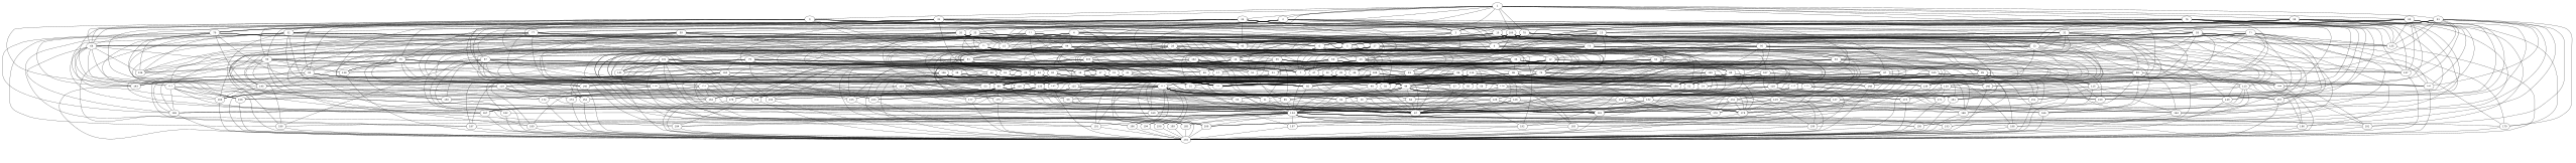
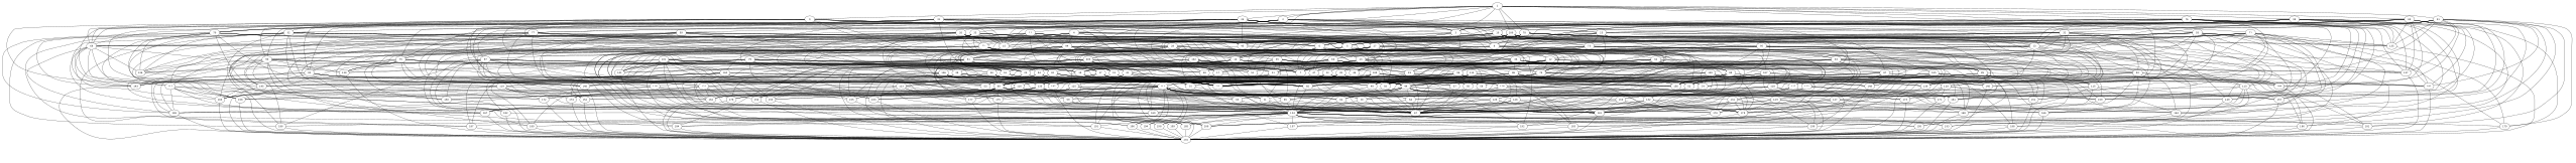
  graph {
    fontname="Source Code Pro"
    node [fontname="Source Code Pro"]
    edge [fontname="Source Code Pro"]
    1
    2
    4
    9
    11
    24
    26
    31
    33
    69
    71
    76
    78
    91
    93
    98
    100
    3
    8
    10
    23
    25
    30
    32
    68
    70
    75
    77
    90
    92
    97
    99
    5
    12
    27
    34
    72
    79
    94
    101
    15
    17
    37
    39
    82
    84
    104
    106
    19
    41
    86
    108
    45
    47
    52
    54
    112
    114
    119
    121
    49
    56
    116
    123
    59
    61
    126
    128
    63
    130
    135
    137
    142
    144
    157
    159
    164
    166
    139
    146
    161
    168
    149
    151
    171
    173
    153
    175
    179
    181
    186
    188
    183
    190
    193
    195
    197
    6
    13
    28
    35
    73
    80
    95
    102
    16
    18
    38
    40
    83
    85
    105
    107
    20
    42
    87
    109
    46
    48
    53
    55
    113
    115
    120
    122
    50
    57
    117
    124
    60
    62
    127
    129
    64
    131
    136
    138
    143
    145
    158
    160
    165
    167
    140
    147
    162
    169
    150
    152
    172
    174
    154
    176
    180
    182
    187
    189
    184
    191
    194
    196
    198
    7
    14
    29
    36
    74
    81
    96
    n170 [label=403]
    21
    43
    88
    110
    51
    58
    118
    125
    65
    132
    141
    148
    163
    170
    155
    177
    185
    192
    199
    22
    44
    89
    111
    66
    133
    156
    178
    200
    67
    134
    201
    202
    1 -- 2
    1 -- 4
    1 -- 9
    1 -- 11
    1 -- 24
    1 -- 26
    1 -- 31
    1 -- 33
    1 -- 69
    1 -- 71
    1 -- 76
    1 -- 78
    1 -- 91
    1 -- 93
    1 -- 98
    1 -- 100
    2 -- 3
    2 -- 8
    2 -- 10
    2 -- 23
    2 -- 25
    2 -- 30
    2 -- 32
    2 -- 68
    2 -- 70
    2 -- 75
    2 -- 77
    2 -- 90
    2 -- 92
    2 -- 97
    2 -- 99
    4 -- 8
    4 -- 23
    4 -- 30
    4 -- 68
    4 -- 75
    4 -- 90
    4 -- 97
    4 -- 5
    4 -- 12
    4 -- 27
    4 -- 34
    4 -- 72
    4 -- 79
    4 -- 94
    4 -- 101
    9 -- 3
    9 -- 23
    9 -- 68
    9 -- 70
    9 -- 90
    9 -- 92
    9 -- 15
    9 -- 17
    9 -- 37
    9 -- 39
    9 -- 82
    9 -- 84
    9 -- 104
    9 -- 106
    11 -- 23
    11 -- 68
    11 -- 90
    11 -- 5
    11 -- 27
    11 -- 72
    11 -- 94
    11 -- 15
    11 -- 37
    11 -- 82
    11 -- 104
    11 -- 19
    11 -- 41
    11 -- 86
    11 -- 108
    24 -- 3
    24 -- 8
    24 -- 10
    24 -- 25
    24 -- 68
    24 -- 70
    24 -- 75
    24 -- 77
    24 -- 45
    24 -- 47
    24 -- 52
    24 -- 54
    24 -- 112
    24 -- 114
    24 -- 119
    24 -- 121
    26 -- 8
    26 -- 68
    26 -- 75
    26 -- 5
    26 -- 12
    26 -- 72
    26 -- 79
    26 -- 45
    26 -- 52
    26 -- 112
    26 -- 119
    26 -- 49
    26 -- 56
    26 -- 116
    26 -- 123
    31 -- 3
    31 -- 68
    31 -- 70
    31 -- 15
    31 -- 17
    31 -- 82
    31 -- 84
    31 -- 45
    31 -- 47
    31 -- 112
-   31 -- 114
    31 -- 59
    31 -- 61
    31 -- 126
    31 -- 128
    33 -- 68
    33 -- 5
    33 -- 72
    33 -- 15
    33 -- 82
    33 -- 19
    33 -- 86
    33 -- 45
    33 -- 112
    33 -- 49
    33 -- 116
    33 -- 59
    33 -- 126
    33 -- 63
    33 -- 130
    69 -- 3
    69 -- 8
    69 -- 10
    69 -- 23
    69 -- 25
    69 -- 30
    69 -- 32
    69 -- 135
    69 -- 137
    69 -- 142
    69 -- 144
    69 -- 157
    69 -- 159
    69 -- 164
    69 -- 166
    71 -- 8
    71 -- 23
    71 -- 30
    71 -- 5
    71 -- 12
    71 -- 27
    71 -- 34
    71 -- 135
    71 -- 142
    71 -- 157
    71 -- 164
    71 -- 139
    71 -- 146
    71 -- 161
    71 -- 168
    76 -- 3
    76 -- 23
    76 -- 25
    76 -- 15
    76 -- 17
    76 -- 37
    76 -- 39
    76 -- 135
    76 -- 137
    76 -- 157
    76 -- 159
    76 -- 149
    76 -- 151
    76 -- 171
    76 -- 173
    78 -- 23
    78 -- 5
    78 -- 27
    78 -- 15
    78 -- 37
    78 -- 19
    78 -- 41
    78 -- 135
    78 -- 157
    78 -- 139
    78 -- 161
    78 -- 149
    78 -- 171
    78 -- 153
    78 -- 175
    91 -- 3
    91 -- 8
    91 -- 10
    91 -- 45
    91 -- 47
    91 -- 52
    91 -- 54
    91 -- 135
    91 -- 137
    91 -- 142
    91 -- 144
    91 -- 179
    91 -- 181
    91 -- 186
    91 -- 188
    93 -- 8
    93 -- 5
    93 -- 12
    93 -- 45
    93 -- 52
    93 -- 49
-   93 -- 56
    93 -- 135
    93 -- 142
    93 -- 139
    93 -- 146
    93 -- 179
    93 -- 186
    93 -- 183
    93 -- 190
    98 -- 3
    98 -- 15
    98 -- 17
    98 -- 45
    98 -- 47
    98 -- 59
    98 -- 61
    98 -- 135
    98 -- 137
    98 -- 149
    98 -- 151
    98 -- 179
    98 -- 181
    98 -- 193
    98 -- 195
    100 -- 5
    100 -- 15
    100 -- 19
    100 -- 45
    100 -- 49
    100 -- 59
    100 -- 63
    100 -- 135
    100 -- 139
    100 -- 149
    100 -- 153
    100 -- 179
    100 -- 183
    100 -- 193
    100 -- 197
    3 -- 6
    3 -- 13
    3 -- 28
    3 -- 35
    3 -- 73
    3 -- 80
    3 -- 95
    3 -- 102
    8 -- 16
    8 -- 18
    8 -- 38
    8 -- 40
    8 -- 83
    8 -- 85
    8 -- 105
    8 -- 107
    10 -- 6
    10 -- 28
    10 -- 73
    10 -- 95
    10 -- 16
    10 -- 38
    10 -- 83
    10 -- 105
    10 -- 20
    10 -- 42
    10 -- 87
    10 -- 109
    23 -- 46
    23 -- 48
    23 -- 53
    23 -- 55
    23 -- 113
    23 -- 115
    23 -- 120
    23 -- 122
    25 -- 6
    25 -- 13
    25 -- 73
    25 -- 80
    25 -- 46
    25 -- 53
    25 -- 113
    25 -- 120
    25 -- 50
    25 -- 57
    25 -- 117
    25 -- 124
    30 -- 16
    30 -- 18
    30 -- 83
    30 -- 85
    30 -- 46
    30 -- 48
    30 -- 113
    30 -- 115
    30 -- 60
    30 -- 62
    30 -- 127
    30 -- 129
    32 -- 6
    32 -- 73
    32 -- 16
    32 -- 83
    32 -- 20
    32 -- 87
    32 -- 46
    32 -- 113
    32 -- 50
    32 -- 117
    32 -- 60
    32 -- 127
    32 -- 64
    32 -- 131
    68 -- 136
    68 -- 138
    68 -- 143
    68 -- 145
    68 -- 158
    68 -- 160
    68 -- 165
    68 -- 167
    70 -- 6
    70 -- 13
    70 -- 28
    70 -- 35
    70 -- 136
    70 -- 143
    70 -- 158
    70 -- 165
    70 -- 140
    70 -- 147
    70 -- 162
    70 -- 169
    75 -- 16
    75 -- 18
    75 -- 38
    75 -- 40
    75 -- 136
    75 -- 138
    75 -- 158
    75 -- 160
    75 -- 150
    75 -- 152
    75 -- 172
    75 -- 174
    77 -- 6
    77 -- 28
    77 -- 16
    77 -- 38
    77 -- 20
    77 -- 42
    77 -- 136
    77 -- 158
    77 -- 140
    77 -- 162
    77 -- 150
    77 -- 172
    77 -- 154
    77 -- 176
    90 -- 46
    90 -- 48
    90 -- 53
    90 -- 55
    90 -- 136
    90 -- 138
    90 -- 143
    90 -- 145
    90 -- 180
    90 -- 182
    90 -- 187
    90 -- 189
    92 -- 6
    92 -- 13
    92 -- 46
    92 -- 53
    92 -- 50
    92 -- 57
    92 -- 136
    92 -- 143
    92 -- 140
    92 -- 147
    92 -- 180
    92 -- 187
    92 -- 184
    92 -- 191
    97 -- 16
    97 -- 18
    97 -- 46
    97 -- 48
    97 -- 60
    97 -- 62
    97 -- 136
    97 -- 138
    97 -- 150
    97 -- 152
    97 -- 180
    97 -- 182
    97 -- 194
    97 -- 196
    99 -- 6
    99 -- 16
    99 -- 20
    99 -- 46
    99 -- 50
    99 -- 60
    99 -- 64
    99 -- 136
    99 -- 140
    99 -- 150
    99 -- 154
    99 -- 180
    99 -- 184
    99 -- 194
    99 -- 198
    5 -- 7
    5 -- 14
    5 -- 29
    5 -- 36
    5 -- 74
    5 -- 81
    5 -- 96
    5 -- n170
    12 -- 18
    12 -- 40
    12 -- 85
    12 -- 107
    12 -- 7
    12 -- 29
    12 -- 74
    12 -- 96
    12 -- 21
    12 -- 43
    12 -- 88
    12 -- 110
    27 -- 48
    27 -- 55
    27 -- 115
    27 -- 122
    27 -- 7
    27 -- 14
    27 -- 74
    27 -- 81
    27 -- 51
    27 -- 58
    27 -- 118
    27 -- 125
    34 -- 18
    34 -- 85
    34 -- 48
    34 -- 115
    34 -- 62
    34 -- 129
    34 -- 7
    34 -- 74
    34 -- 21
    34 -- 88
    34 -- 51
    34 -- 118
    34 -- 65
    34 -- 132
    72 -- 138
    72 -- 145
    72 -- 160
    72 -- 167
    72 -- 7
    72 -- 14
    72 -- 29
    72 -- 36
    72 -- 141
    72 -- 148
    72 -- 163
    72 -- 170
    79 -- 18
    79 -- 40
    79 -- 138
    79 -- 160
    79 -- 152
    79 -- 174
    79 -- 7
    79 -- 29
    79 -- 21
    79 -- 43
    79 -- 141
    79 -- 163
    79 -- 155
    79 -- 177
    94 -- 48
    94 -- 55
    94 -- 138
    94 -- 145
    94 -- 182
    94 -- 189
    94 -- 7
    94 -- 14
    94 -- 51
    94 -- 58
    94 -- 141
    94 -- 148
    94 -- 185
    94 -- 192
    101 -- 18
    101 -- 48
    101 -- 62
    101 -- 138
    101 -- 152
    101 -- 182
    101 -- 196
    101 -- 7
    101 -- 21
    101 -- 51
    101 -- 65
    101 -- 141
    101 -- 155
    101 -- 185
    101 -- 199
    15 -- 22
    15 -- 44
    15 -- 89
    15 -- 111
    17 -- 22
    17 -- 44
    17 -- 89
    17 -- 111
    37 -- 53
    37 -- 55
    37 -- 120
    37 -- 122
    37 -- 22
    37 -- 89
    37 -- 66
    37 -- 133
    39 -- 53
    39 -- 120
    39 -- 57
    39 -- 124
    39 -- 22
    39 -- 89
    39 -- 66
    39 -- 133
    82 -- 143
    82 -- 145
    82 -- 165
    82 -- 167
    82 -- 22
    82 -- 44
    82 -- 156
    82 -- 178
    84 -- 143
    84 -- 165
    84 -- 147
    84 -- 169
    84 -- 22
    84 -- 44
    84 -- 156
    84 -- 178
    104 -- 53
    104 -- 55
    104 -- 143
    104 -- 145
    104 -- 187
    104 -- 189
    104 -- 22
    104 -- 66
    104 -- 156
    104 -- 200
    106 -- 53
    106 -- 57
    106 -- 143
    106 -- 147
    106 -- 187
    106 -- 191
    106 -- 22
    106 -- 66
    106 -- 156
    106 -- 200
    19 -- 22
    19 -- 44
    19 -- 89
    19 -- 111
    41 -- 55
    41 -- 122
    41 -- 58
    41 -- 125
    41 -- 22
    41 -- 89
    41 -- 66
    41 -- 133
    86 -- 145
    86 -- 167
    86 -- 148
    86 -- 170
    86 -- 22
    86 -- 44
    86 -- 156
    86 -- 178
    108 -- 55
    108 -- 145
    108 -- 189
    108 -- 58
    108 -- 148
    108 -- 192
    108 -- 22
    108 -- 66
    108 -- 156
    108 -- 200
    45 -- 67
    45 -- 134
    47 -- 67
    47 -- 134
    52 -- 67
    52 -- 134
    54 -- 67
    54 -- 134
    112 -- 158
    112 -- 160
    112 -- 165
    112 -- 167
    112 -- 67
    112 -- 201
    114 -- 158
    114 -- 165
    114 -- 162
    114 -- 169
    114 -- 67
    114 -- 201
    119 -- 158
    119 -- 160
    119 -- 172
    119 -- 174
    119 -- 67
    119 -- 201
    121 -- 158
    121 -- 162
    121 -- 172
    121 -- 176
    121 -- 67
    121 -- 201
    49 -- 67
    49 -- 134
    56 -- 67
    56 -- 134
    116 -- 160
    116 -- 167
    116 -- 163
    116 -- 170
    116 -- 67
    116 -- 201
    123 -- 160
    123 -- 174
    123 -- 163
    123 -- 177
    123 -- 67
    123 -- 201
    59 -- 67
    59 -- 134
    61 -- 67
    61 -- 134
    126 -- 165
    126 -- 167
    126 -- 178
    126 -- 67
    126 -- 201
    128 -- 165
    128 -- 169
    128 -- 178
    128 -- 67
    128 -- 201
    63 -- 67
    63 -- 134
    130 -- 167
    130 -- 170
    130 -- 178
    130 -- 67
    130 -- 201
    135 -- 202
    137 -- 202
    142 -- 202
    144 -- 202
    157 -- 202
    159 -- 202
    164 -- 202
    166 -- 202
    139 -- 202
    146 -- 202
    161 -- 202
    168 -- 202
    149 -- 202
    151 -- 202
    171 -- 202
    173 -- 202
    153 -- 202
    175 -- 202
    179 -- 202
    181 -- 202
    186 -- 202
    188 -- 202
    183 -- 202
    190 -- 202
    193 -- 202
    195 -- 202
    197 -- 202
    6 -- 7
    6 -- 14
    6 -- 29
    6 -- 36
    6 -- 74
    6 -- 81
    6 -- 96
    6 -- n170
    13 -- 17
    13 -- 39
    13 -- 84
    13 -- 106
    13 -- 7
    13 -- 29
    13 -- 74
    13 -- 96
    13 -- 21
    13 -- 43
    13 -- 88
    13 -- 110
    28 -- 47
    28 -- 54
    28 -- 114
    28 -- 121
    28 -- 42
    28 -- 7
    28 -- 14
    28 -- 74
    28 -- 81
    28 -- 51
    28 -- 118
    28 -- 125
    35 -- 17
    35 -- 84
    35 -- 47
    35 -- 114
    35 -- 61
    35 -- 128
    35 -- 7
    35 -- 74
    35 -- 21
    35 -- 88
    35 -- 51
    35 -- 118
    35 -- 65
    35 -- 132
    73 -- 137
    73 -- 144
    73 -- 159
    73 -- 166
    73 -- 7
    73 -- 14
    73 -- 29
    73 -- 36
    73 -- 141
    73 -- 148
    73 -- 163
    73 -- 170
    80 -- 17
    80 -- 39
    80 -- 137
    80 -- 159
    80 -- 151
    80 -- 173
    80 -- 7
    80 -- 29
    80 -- 21
    80 -- 43
    80 -- 141
    80 -- 163
    80 -- 155
    80 -- 177
    95 -- 47
    95 -- 54
    95 -- 137
    95 -- 144
    95 -- 181
    95 -- 188
    95 -- 7
    95 -- 14
    95 -- 51
    95 -- 58
    95 -- 141
    95 -- 148
    95 -- 185
    95 -- 192
    102 -- 17
    102 -- 47
    102 -- 61
    102 -- 137
    102 -- 151
    102 -- 181
    102 -- 195
    102 -- 7
    102 -- 21
    102 -- 51
    102 -- 65
    102 -- 141
    102 -- 155
    102 -- 185
    102 -- 199
    16 -- 22
    16 -- 44
    16 -- 89
    16 -- 111
    18 -- 22
    18 -- 44
    18 -- 89
    18 -- 111
    38 -- 52
    38 -- 54
    38 -- 119
    38 -- 121
    38 -- 22
    38 -- 89
    38 -- 66
    38 -- 133
    40 -- 52
    40 -- 119
    40 -- 56
    40 -- 123
    40 -- 22
    40 -- 89
    40 -- 66
    40 -- 133
    83 -- 142
    83 -- 144
    83 -- 164
    83 -- 166
    83 -- 22
    83 -- 44
    83 -- 156
    83 -- 178
    85 -- 142
    85 -- 164
    85 -- 146
    85 -- 168
    85 -- 22
    85 -- 44
    85 -- 156
    85 -- 178
    105 -- 52
    105 -- 54
    105 -- 142
    105 -- 144
    105 -- 186
    105 -- 188
    105 -- 22
    105 -- 66
    105 -- 156
    105 -- 200
    107 -- 52
    107 -- 56
    107 -- 142
    107 -- 146
    107 -- 186
    107 -- 190
    107 -- 22
    107 -- 66
    107 -- 156
    107 -- 200
    20 -- 44
    20 -- 89
    20 -- 111
    42 -- 54
    42 -- 121
    42 -- 58
    42 -- 125
    42 -- 22
    42 -- 89
    42 -- 66
    42 -- 133
    87 -- 144
    87 -- 166
    87 -- 148
    87 -- 170
    87 -- 22
    87 -- 44
    87 -- 156
    87 -- 178
    109 -- 54
    109 -- 144
    109 -- 188
    109 -- 58
    109 -- 148
    109 -- 192
    109 -- 22
    109 -- 66
    109 -- 156
    109 -- 200
    46 -- 67
    46 -- 134
    48 -- 67
    48 -- 134
    53 -- 67
    53 -- 134
    55 -- 67
    55 -- 134
    113 -- 157
    113 -- 159
    113 -- 164
    113 -- 166
    113 -- 67
    113 -- 201
    115 -- 157
    115 -- 164
    115 -- 161
    115 -- 168
    115 -- 67
    115 -- 201
    120 -- 157
    120 -- 159
    120 -- 171
    120 -- 173
    120 -- 67
    120 -- 201
    122 -- 157
    122 -- 161
    122 -- 171
    122 -- 175
    122 -- 67
    122 -- 201
    50 -- 67
    50 -- 134
    57 -- 67
    57 -- 134
    117 -- 159
    117 -- 166
    117 -- 163
    117 -- 170
    117 -- 67
    117 -- 201
    124 -- 159
    124 -- 173
    124 -- 163
    124 -- 177
    124 -- 67
    124 -- 201
    60 -- 67
    60 -- 134
    62 -- 67
    62 -- 134
    127 -- 164
    127 -- 166
    127 -- 178
    127 -- 67
    127 -- 201
    129 -- 164
    129 -- 168
    129 -- 178
    129 -- 67
    129 -- 201
    64 -- 67
    64 -- 134
    131 -- 166
    131 -- 170
    131 -- 178
    131 -- 67
    131 -- 201
    136 -- 202
    138 -- 202
    143 -- 202
    145 -- 202
    158 -- 202
    160 -- 202
    165 -- 202
    167 -- 202
    140 -- 202
    147 -- 202
    162 -- 202
    169 -- 202
    150 -- 202
    152 -- 202
    172 -- 202
    174 -- 202
    154 -- 202
    176 -- 202
    180 -- 202
    182 -- 202
    187 -- 202
    189 -- 202
    184 -- 202
    191 -- 202
    194 -- 202
    196 -- 202
    198 -- 202
    14 -- 19
    14 -- 41
    14 -- 86
    14 -- 108
    14 -- 20
    14 -- 42
    14 -- 87
    14 -- 109
    29 -- 49
    29 -- 56
    29 -- 116
    29 -- 123
    29 -- 50
    29 -- 57
    29 -- 117
    29 -- 124
    36 -- 19
    36 -- 86
    36 -- 49
    36 -- 116
    36 -- 63
    36 -- 130
    36 -- 20
    36 -- 87
    36 -- 50
    36 -- 117
    36 -- 64
    36 -- 131
    74 -- 139
    74 -- 146
    74 -- 161
    74 -- 168
    74 -- 140
    74 -- 147
    74 -- 162
    74 -- 169
    81 -- 19
    81 -- 41
    81 -- 139
    81 -- 161
    81 -- 153
    81 -- 175
    81 -- 20
    81 -- 42
    81 -- 140
    81 -- 162
    81 -- 154
    81 -- 176
    96 -- 49
    96 -- 56
    96 -- 139
    96 -- 146
    96 -- 183
    96 -- 190
    96 -- 50
    96 -- 57
    96 -- 140
    96 -- 147
    96 -- 184
    96 -- 191
    n170 -- 19
    n170 -- 49
    n170 -- 63
    n170 -- 139
    n170 -- 153
    n170 -- 183
    n170 -- 197
    n170 -- 20
    n170 -- 50
    n170 -- 64
    n170 -- 140
    n170 -- 154
    n170 -- 184
    n170 -- 198
    21 -- 22
    21 -- 44
    21 -- 89
    21 -- 111
    43 -- 56
    43 -- 123
    43 -- 57
    43 -- 124
    43 -- 22
    43 -- 89
    43 -- 66
    43 -- 133
    88 -- 146
    88 -- 168
    88 -- 147
    88 -- 169
    88 -- 22
    88 -- 44
    88 -- 156
    88 -- 178
    110 -- 56
    110 -- 146
    110 -- 190
    110 -- 57
    110 -- 147
    110 -- 191
    110 -- 22
    110 -- 66
    110 -- 156
    110 -- 200
    51 -- 67
    51 -- 134
    58 -- 67
    58 -- 134
    118 -- 161
    118 -- 168
    118 -- 162
    118 -- 169
    118 -- 67
    118 -- 201
    125 -- 161
    125 -- 175
    125 -- 162
    125 -- 176
    125 -- 67
    125 -- 201
    65 -- 182
    65 -- 67
    65 -- 134
    132 -- 168
    132 -- 169
    132 -- 178
    132 -- 67
    132 -- 201
    141 -- 202
    148 -- 202
    163 -- 202
    170 -- 202
    155 -- 202
    177 -- 202
    185 -- 202
    192 -- 202
    199 -- 202
    44 -- 59
    44 -- 61
    44 -- 126
    44 -- 128
    44 -- 63
    44 -- 130
    44 -- 60
    44 -- 62
    44 -- 127
    44 -- 129
    44 -- 64
    44 -- 131
    44 -- 65
    44 -- 132
    89 -- 149
    89 -- 151
    89 -- 171
    89 -- 173
    89 -- 153
    89 -- 175
    89 -- 150
    89 -- 152
    89 -- 172
    89 -- 174
    89 -- 154
    89 -- 176
    89 -- 155
    89 -- 177
    111 -- 59
    111 -- 61
    111 -- 63
    111 -- 149
    111 -- 151
    111 -- 153
    111 -- 193
    111 -- 195
    111 -- 197
    111 -- 60
    111 -- 62
    111 -- 64
    111 -- 150
    111 -- 152
    111 -- 154
    111 -- 194
    111 -- 196
    111 -- 198
    111 -- 65
    111 -- 155
    111 -- 199
    66 -- 67
    66 -- 134
    133 -- 171
    133 -- 173
    133 -- 175
    133 -- 172
    133 -- 174
    133 -- 176
    133 -- 177
    133 -- 67
    133 -- 201
    156 -- 202
    178 -- 202
    200 -- 202
    134 -- 179
    134 -- 181
    134 -- 186
    134 -- 188
    134 -- 183
    134 -- 190
    134 -- 193
    134 -- 195
    134 -- 197
    134 -- 180
    134 -- 187
    134 -- 189
    134 -- 184
    134 -- 191
    134 -- 194
    134 -- 196
    134 -- 198
    134 -- 185
    134 -- 192
    134 -- 199
    134 -- 200
    201 -- 202
  }
